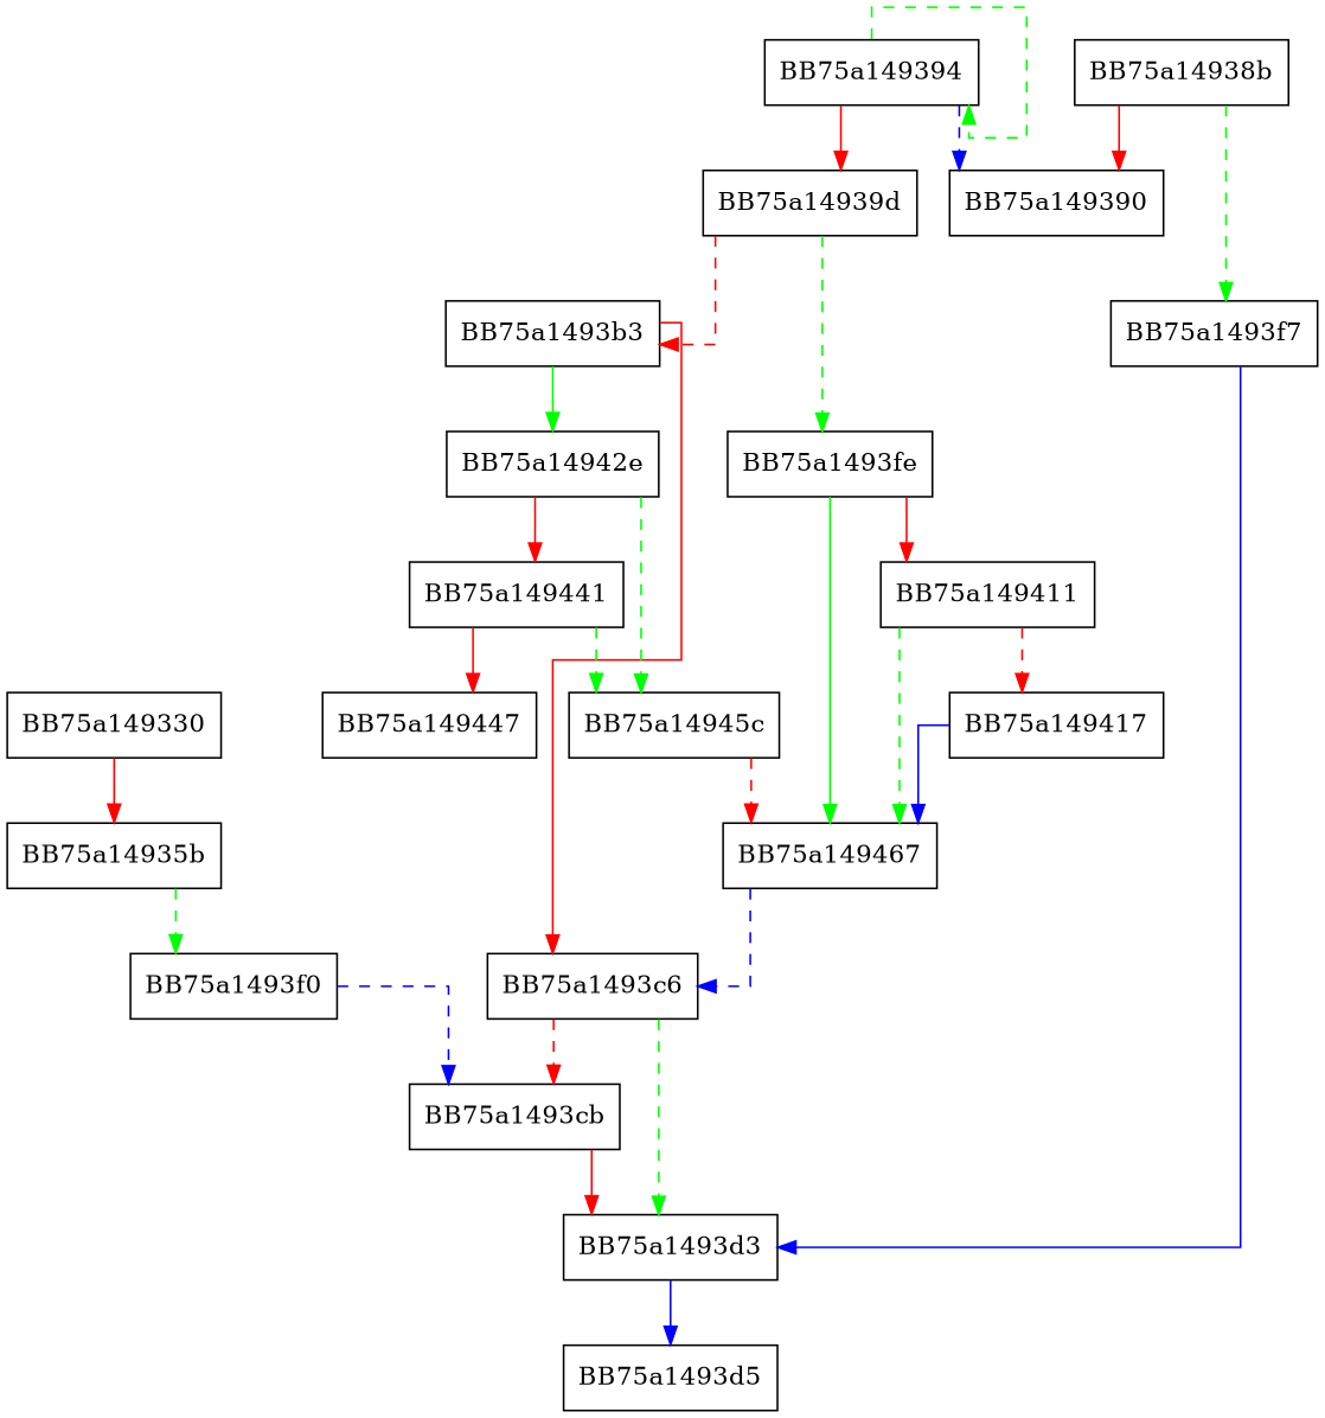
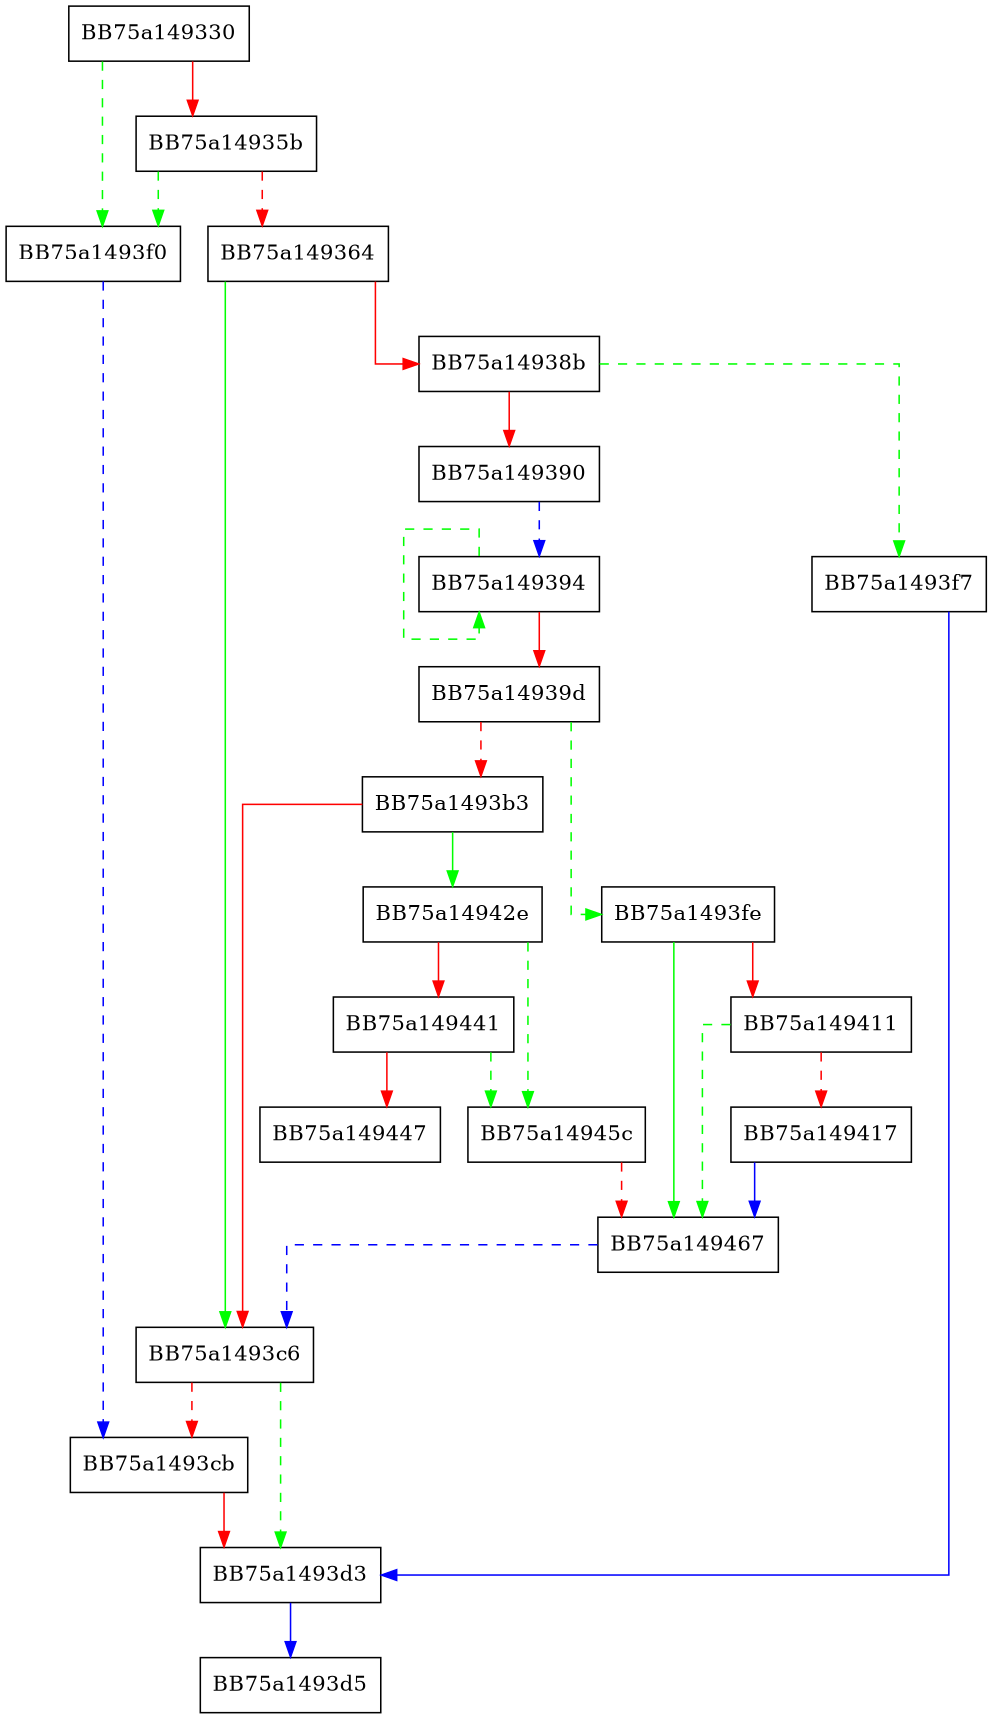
  digraph {
    splines=ortho
    node [shape=box]
    edge [color=red style=dashed]
    BB75a149330
    BB75a1493f0
    BB75a14935b
    BB75a1493cb
+   BB75a149364
    BB75a1493c6
    BB75a14938b
    BB75a1493d3
    BB75a1493f7
    BB75a149390
    BB75a1493d5
    BB75a149394
    BB75a14939d
    BB75a1493fe
    BB75a1493b3
    BB75a149467
    BB75a149411
    BB75a14942e
    BB75a149417
    BB75a14945c
    BB75a149441
    BB75a149447
+   BB75a149330 -> BB75a1493f0 [color=green]
    BB75a149330 -> BB75a14935b [style=solid]
    BB75a1493f0 -> BB75a1493cb [color=blue]
    BB75a14935b -> BB75a1493f0 [color=green]
+   BB75a14935b -> BB75a149364
    BB75a1493cb -> BB75a1493d3 [style=solid]
+   BB75a149364 -> BB75a1493c6 [color=green style=solid]
+   BB75a149364 -> BB75a14938b [style=solid]
    BB75a1493c6 -> BB75a1493cb
    BB75a1493c6 -> BB75a1493d3 [color=green]
    BB75a14938b -> BB75a1493f7 [color=green]
    BB75a14938b -> BB75a149390 [style=solid]
    BB75a1493d3 -> BB75a1493d5 [color=blue style=solid]
    BB75a1493f7 -> BB75a1493d3 [color=blue style=solid]
-   BB75a149394 -> BB75a149390 [color=blue]
+   BB75a149390 -> BB75a149394 [color=blue]
    BB75a149394 -> BB75a149394 [color=green]
    BB75a149394 -> BB75a14939d [style=solid]
    BB75a14939d -> BB75a1493fe [color=green]
    BB75a14939d -> BB75a1493b3
    BB75a1493fe -> BB75a149467 [color=green style=solid]
    BB75a1493fe -> BB75a149411 [style=solid]
    BB75a1493b3 -> BB75a1493c6 [style=solid]
    BB75a1493b3 -> BB75a14942e [color=green style=solid]
    BB75a149467 -> BB75a1493c6 [color=blue]
    BB75a149411 -> BB75a149467 [color=green]
    BB75a149411 -> BB75a149417
    BB75a14942e -> BB75a14945c [color=green]
    BB75a14942e -> BB75a149441 [style=solid]
    BB75a149417 -> BB75a149467 [color=blue style=solid]
    BB75a14945c -> BB75a149467
    BB75a149441 -> BB75a14945c [color=green]
    BB75a149441 -> BB75a149447 [style=solid]
  }
